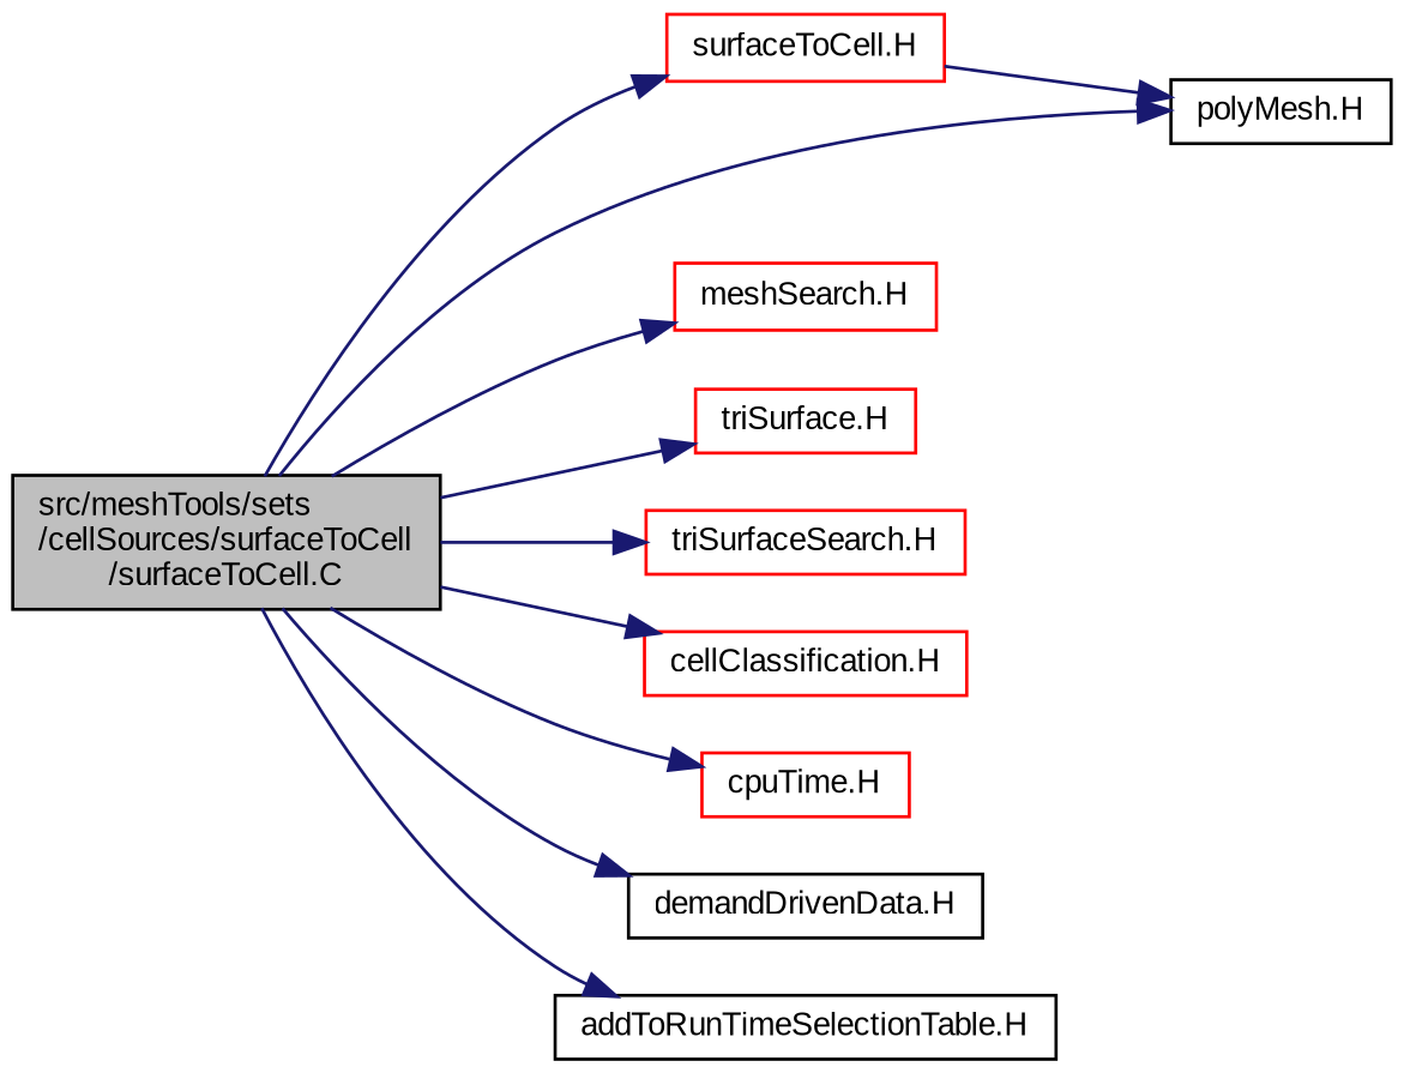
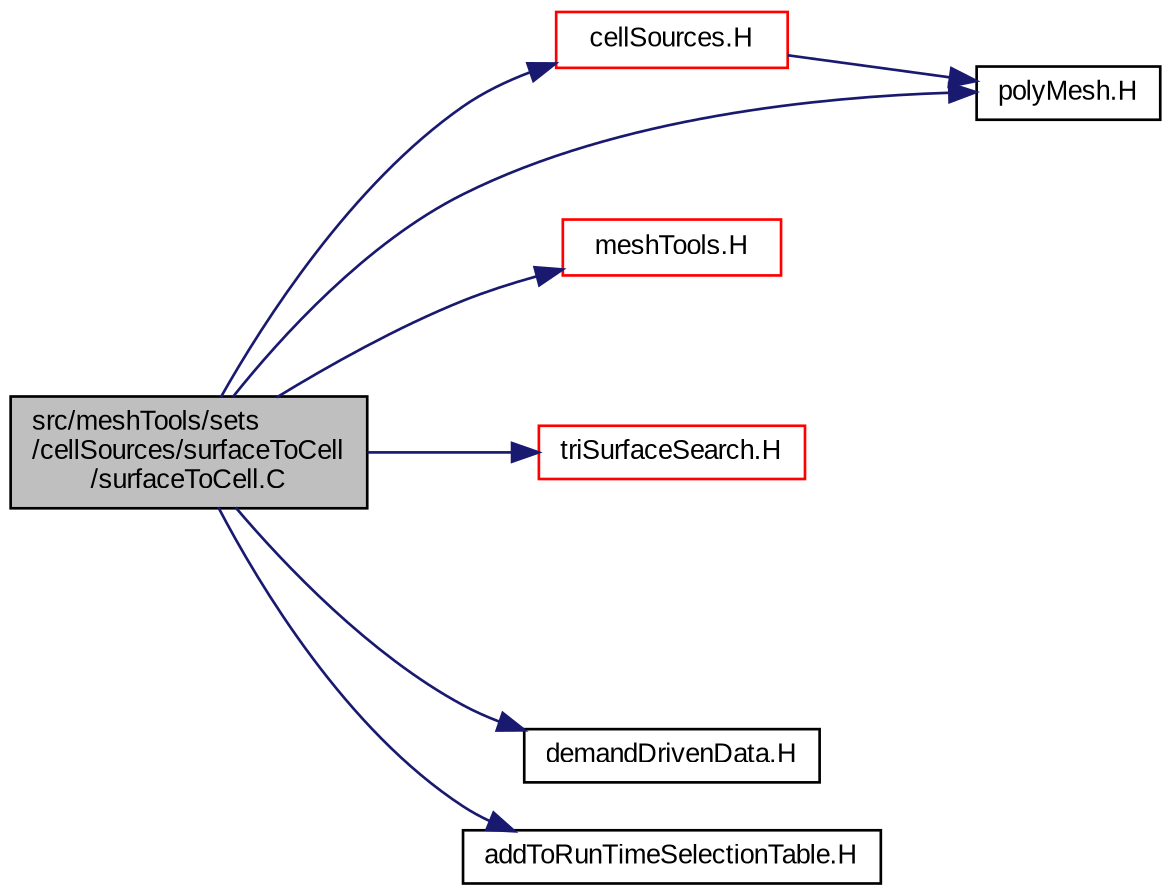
  digraph {
    fontname="Liberation Sans"
    rankdir=LR
    node [color=red fontname="Liberation Sans" fontsize=10 shape=record]
    edge [color=midnightblue fontname="Liberation Sans" fontsize=10 labelfontname=FreeSans labelfontsize=10 style=solid]
    n1 [color=black fillcolor=grey75 fontcolor=black height=0.2 label="src/meshTools/sets\l/cellSources/surfaceToCell\l/surfaceToCell.C" style=filled width=0.4]
-   n2 [height=0.2 label="surfaceToCell.H" width=0.4]
+   n2 [height=0.2 label="cellSources.H" width=0.4]
    n3 [color=black height=0.2 label="polyMesh.H" width=0.4]
-   n4 [height=0.2 label="meshSearch.H" width=0.4]
-   n5 [height=0.2 label="triSurface.H" width=0.4]
+   n4 [height=0.2 label="meshTools.H" width=0.4]
    n6 [height=0.2 label="triSurfaceSearch.H" width=0.4]
-   n7 [height=0.2 label="cellClassification.H" width=0.4]
-   n8 [height=0.2 label="cpuTime.H" width=0.4]
    n9 [color=black height=0.2 label="demandDrivenData.H" width=0.4]
    n10 [color=black height=0.2 label="addToRunTimeSelectionTable.H" width=0.4]
    n1 -> n2
    n1 -> n3
    n1 -> n4
-   n1 -> n5
    n1 -> n6
-   n1 -> n7
-   n1 -> n8
    n1 -> n9
    n1 -> n10
    n2 -> n3
  }
